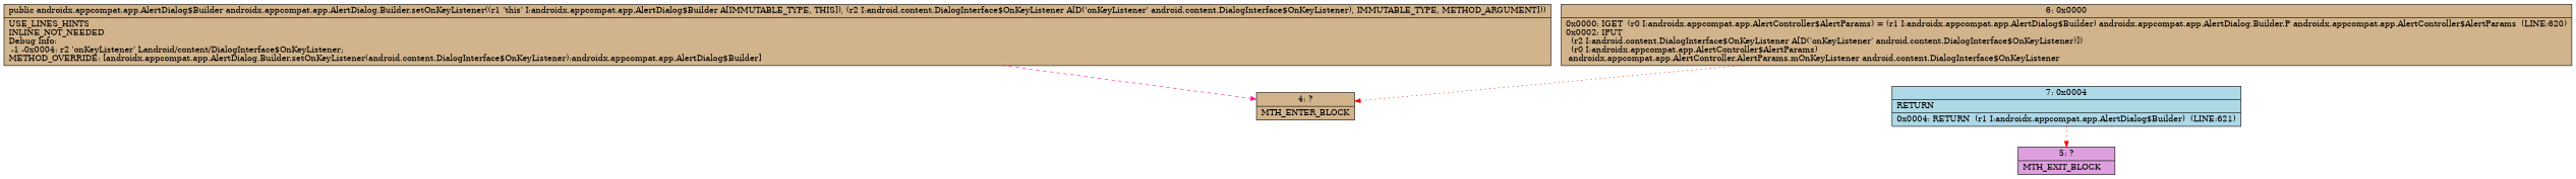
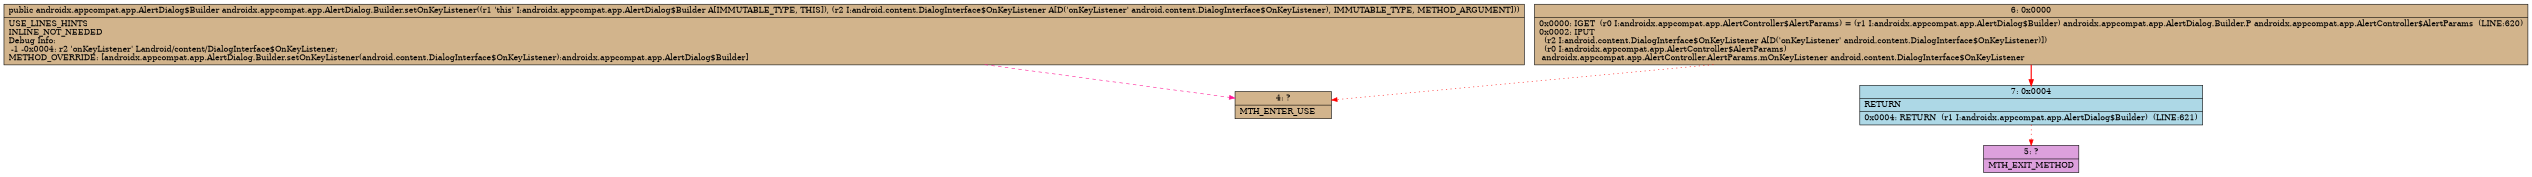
  digraph {
    node [fillcolor=tan shape=record style=filled]
    edge [color=red style=dotted]
-   n1 [label="{4\:\ ?|MTH_ENTER_BLOCK\l}"]
+   n1 [label="{4\:\ ?|MTH_ENTER_USE\l}"]
    n2 [label="{6\:\ 0x0000|0x0000: IGET  (r0 I:androidx.appcompat.app.AlertController$AlertParams) = (r1 I:androidx.appcompat.app.AlertDialog$Builder) androidx.appcompat.app.AlertDialog.Builder.P androidx.appcompat.app.AlertController$AlertParams  (LINE:620)\l0x0002: IPUT  \l  (r2 I:android.content.DialogInterface$OnKeyListener A[D('onKeyListener' android.content.DialogInterface$OnKeyListener)])\l  (r0 I:androidx.appcompat.app.AlertController$AlertParams)\l androidx.appcompat.app.AlertController.AlertParams.mOnKeyListener android.content.DialogInterface$OnKeyListener \l}"]
    n3 [fillcolor=lightblue label="{7\:\ 0x0004|RETURN\l|0x0004: RETURN  (r1 I:androidx.appcompat.app.AlertDialog$Builder)  (LINE:621)\l}"]
-   n4 [fillcolor=plum label="{5\:\ ?|MTH_EXIT_BLOCK\l}"]
+   n4 [fillcolor=plum label="{5\:\ ?|MTH_EXIT_METHOD\l}"]
    n5 [label="{public androidx.appcompat.app.AlertDialog$Builder androidx.appcompat.app.AlertDialog.Builder.setOnKeyListener((r1 'this' I:androidx.appcompat.app.AlertDialog$Builder A[IMMUTABLE_TYPE, THIS]), (r2 I:android.content.DialogInterface$OnKeyListener A[D('onKeyListener' android.content.DialogInterface$OnKeyListener), IMMUTABLE_TYPE, METHOD_ARGUMENT]))  | USE_LINES_HINTS\lINLINE_NOT_NEEDED\lDebug Info:\l  \-1 \-0x0004: r2 'onKeyListener' Landroid\/content\/DialogInterface$OnKeyListener;\lMETHOD_OVERRIDE: [androidx.appcompat.app.AlertDialog.Builder.setOnKeyListener(android.content.DialogInterface$OnKeyListener):androidx.appcompat.app.AlertDialog$Builder]\l}"]
    n2 -> n1
+   n2 -> n3 [style=bold]
    n3 -> n4
    n5 -> n1 [color=deeppink style=dashed]
  }
